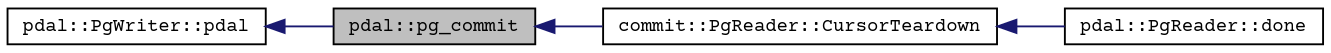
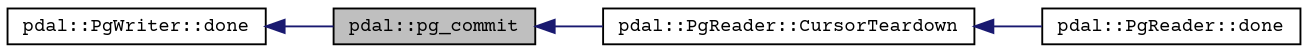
  digraph {
    fontname="Courier Prime"
    rankdir=LR
    node [color=black fillcolor=white fontname="Courier Prime" fontsize=10 shape=record style=filled]
    edge [color=midnightblue dir=back fontname="Courier Prime" fontsize=10 labelfontname=Helvetica labelfontsize=10 style=solid]
    n1 [fillcolor=grey75 fontcolor=black height=0.2 label="pdal::pg_commit" width=0.4]
-   n2 [height=0.2 label="commit::PgReader::CursorTeardown" width=0.4]
+   n2 [height=0.2 label="pdal::PgReader::CursorTeardown" width=0.4]
    n3 [height=0.2 label="pdal::PgReader::done" width=0.4]
-   n4 [height=0.2 label="pdal::PgWriter::pdal" width=0.4]
+   n4 [height=0.2 label="pdal::PgWriter::done" width=0.4]
    n1 -> n2
    n2 -> n3
    n4 -> n1
  }
